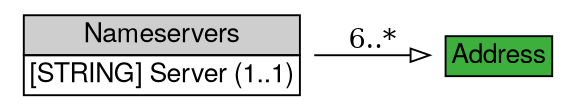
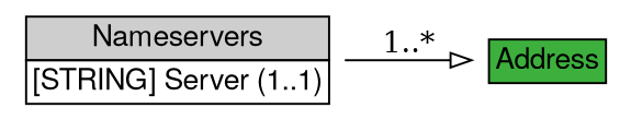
  digraph {
    rankdir=LR
    node [shape=plaintext]
    n1 [height=0.69444 label=<<table BORDER="0" CELLBORDER="1" CELLSPACING="0"> <tr> <td BGCOLOR="#CECECE" HREF="/idmef_parser/IODEFv2/Nameservers.html" TITLE="The Nameservers class describes the nameservers associated with a given domain. "><FONT FACE="Nimbus Sans L">Nameservers</FONT></td> </tr>" %<tr><td  HREF="/idmef_parser/IODEFv2/Nameservers.html" TITLE="The domain name of the nameserver."><FONT FACE="Nimbus Sans L">[STRING] Server (1..1)</FONT></td></tr>%</table>> width=2.2361]
    n2 [height=0.5 label=<<table BORDER="0" CELLBORDER="1" CELLSPACING="0"> <tr> <td BGCOLOR="#3daf3d" HREF="/idmef_parser/IODEFv2/Address.html" TITLE="The Address class represents a hardware (Layer 2), network (Layer 3), or application (Layer 7) address. "><FONT FACE="Nimbus Sans L">Address</FONT></td> </tr>" %</table>> width=1]
-   n1 -> n2 [label="6..*" arrowhead=onormal]
+   n1 -> n2 [label="1..*" arrowhead=onormal]
  }
